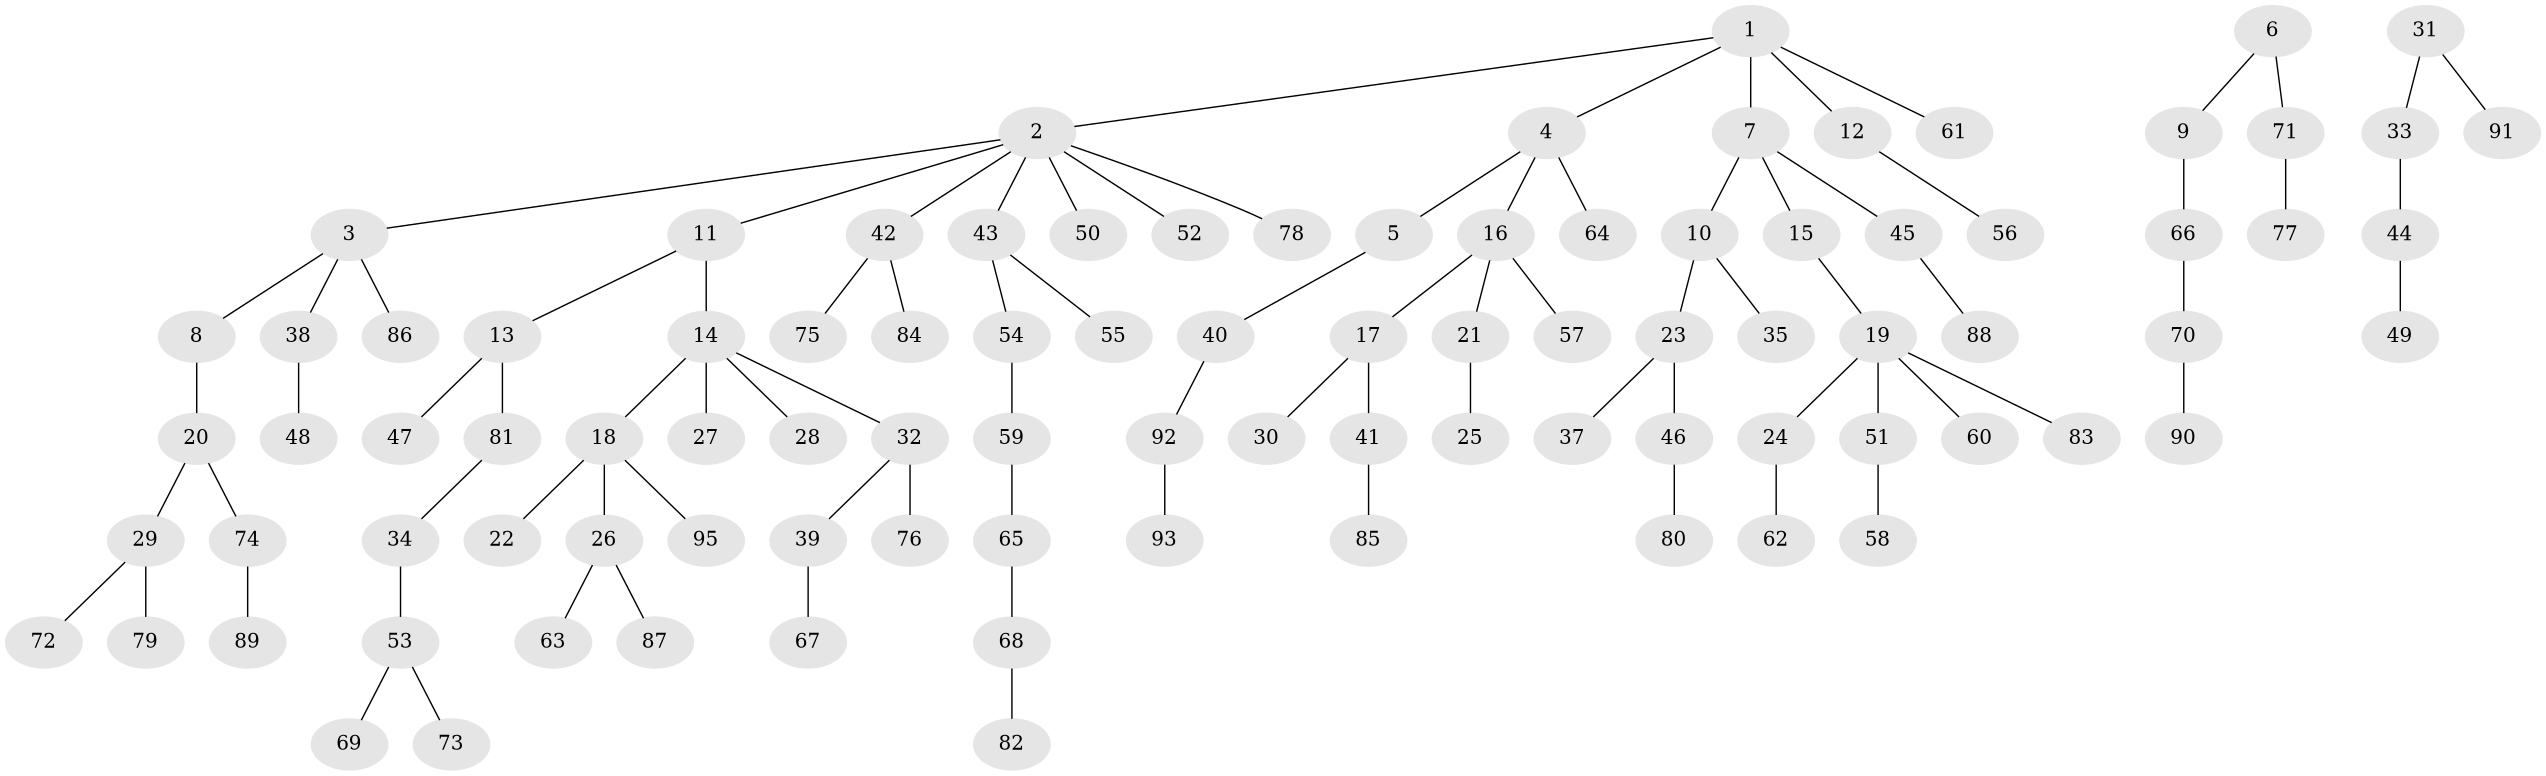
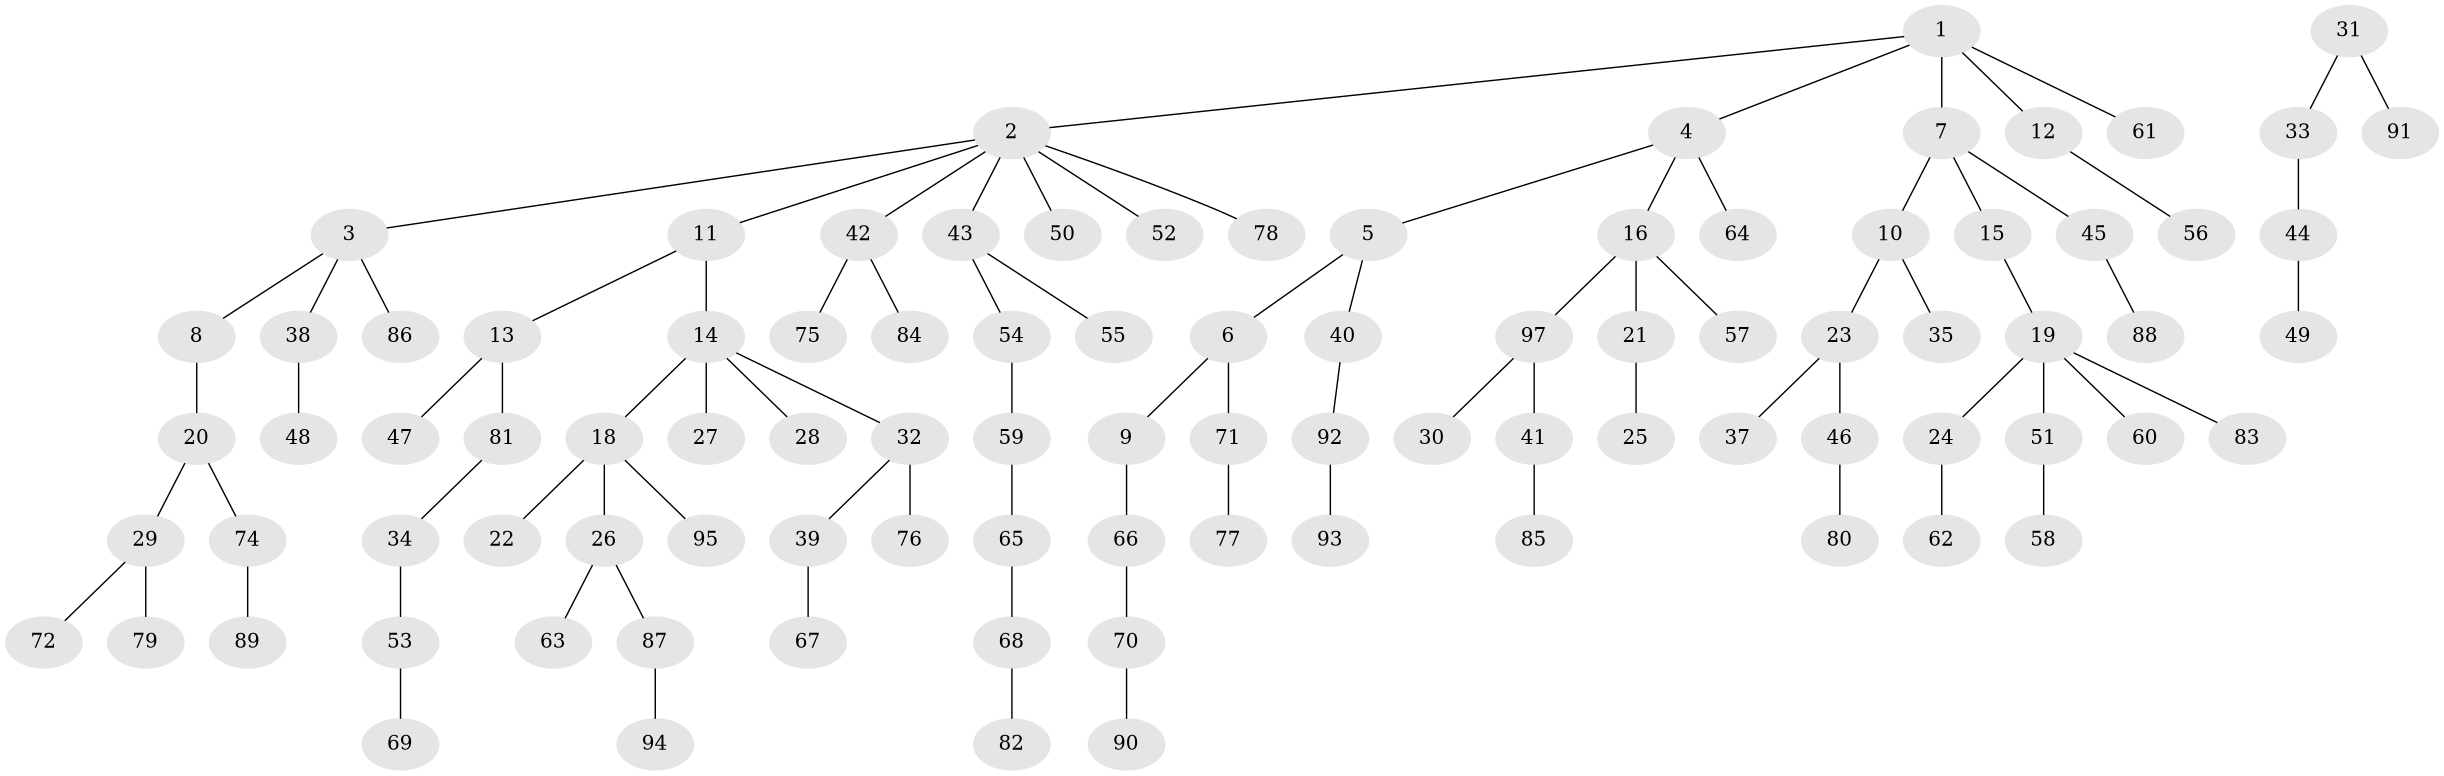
  graph {
    node [color=gray90 style=filled]
    1
    2
    4
    7
    12
    61
    3
    11
    42
    43
    50
    52
    78
    5
    16
    64
    10
    15
    45
    56
    8
    38
    86
    13
    14
    75
    84
    54
    55
    20
    48
    6
    40
-   17
+   17 [label=97]
    21
    57
    9
    71
    92
    66
    77
    23
    35
    19
    88
    29
    74
    70
    37
    46
    47
    81
    18
    27
    28
    32
    34
    22
    26
    95
    39
    76
    24
    51
    60
    83
    30
    41
    25
    85
    63
    87
    62
    58
    72
    79
    89
    80
    53
+   94
    31
    33
    91
    44
    67
    49
    69
-   73
    93
    59
    65
    68
    82
    90
    1 -- 2
    1 -- 4
    1 -- 7
    1 -- 12
    1 -- 61
    2 -- 3
    2 -- 11
    2 -- 42
    2 -- 43
    2 -- 50
    2 -- 52
    2 -- 78
    4 -- 5
    4 -- 16
    4 -- 64
    7 -- 10
    7 -- 15
    7 -- 45
    12 -- 56
    3 -- 8
    3 -- 38
    3 -- 86
    11 -- 13
    11 -- 14
    42 -- 75
    42 -- 84
    43 -- 54
    43 -- 55
+   5 -- 6
    5 -- 40
    16 -- 17
    16 -- 21
    16 -- 57
    10 -- 23
    10 -- 35
    15 -- 19
    45 -- 88
    8 -- 20
    38 -- 48
    13 -- 47
    13 -- 81
    14 -- 18
    14 -- 27
    14 -- 28
    14 -- 32
    54 -- 59
    20 -- 29
    20 -- 74
    6 -- 9
    6 -- 71
    40 -- 92
    17 -- 30
    17 -- 41
    21 -- 25
    9 -- 66
    71 -- 77
    92 -- 93
    66 -- 70
    23 -- 37
    23 -- 46
    19 -- 24
    19 -- 51
    19 -- 60
    19 -- 83
    29 -- 72
    29 -- 79
    74 -- 89
    70 -- 90
    46 -- 80
    81 -- 34
    18 -- 22
    18 -- 26
    18 -- 95
    32 -- 39
    32 -- 76
    34 -- 53
    26 -- 63
    26 -- 87
    39 -- 67
    24 -- 62
    51 -- 58
    41 -- 85
+   87 -- 94
    53 -- 69
-   53 -- 73
    31 -- 33
    31 -- 91
    33 -- 44
    44 -- 49
    59 -- 65
    65 -- 68
    68 -- 82
  }
